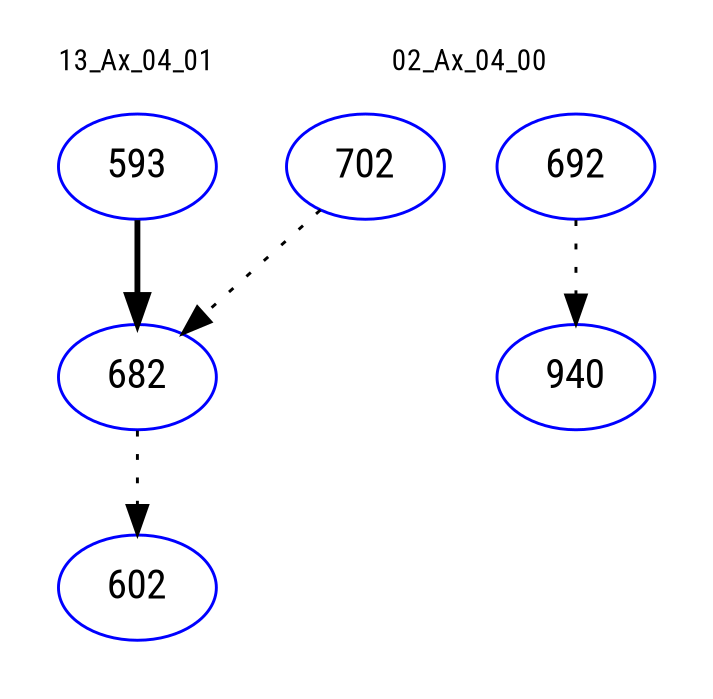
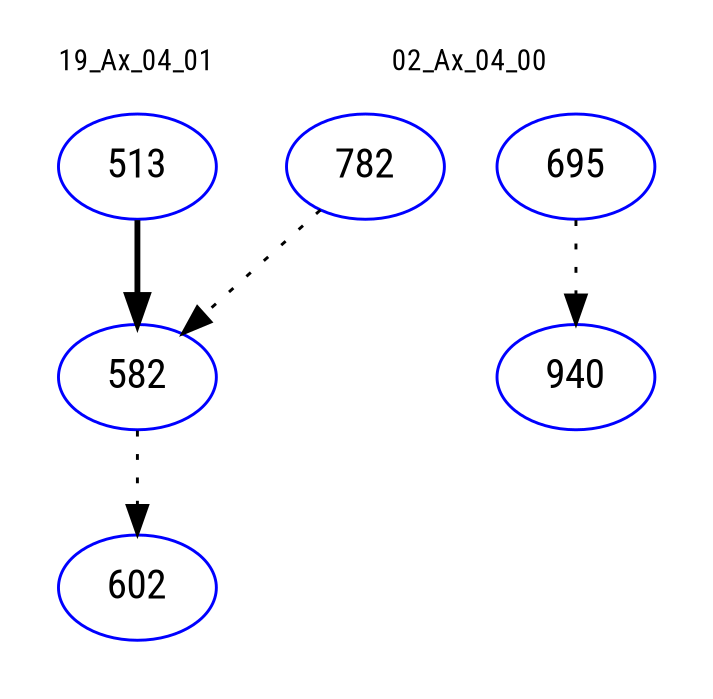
  digraph {
    fontname="Roboto Condensed"
    node [color=blue fontname="Roboto Condensed"]
    edge [color=black fontname="Roboto Condensed" style=dotted]
-   n1 [label=593]
-   n2 [label=682]
+   n1 [label=513]
+   n2 [label=582]
    n3 [label=602]
-   n4 [label=702]
-   n5 [label=692]
+   n4 [label=782]
+   n5 [label=695]
    n6 [label=940]
    subgraph cluster_1 {
      color=white
      fontsize=10
-     label="13_Ax_04_01"
+     label="19_Ax_04_01"
      n1
      n2
      n3
    }
    subgraph cluster_2 {
      color=white
      fontsize=10
      label="02_Ax_04_00"
      n4
      n5
      n6
    }
    n1 -> n2 [style=bold]
    n2 -> n3
    n4 -> n2
    n5 -> n6
  }
